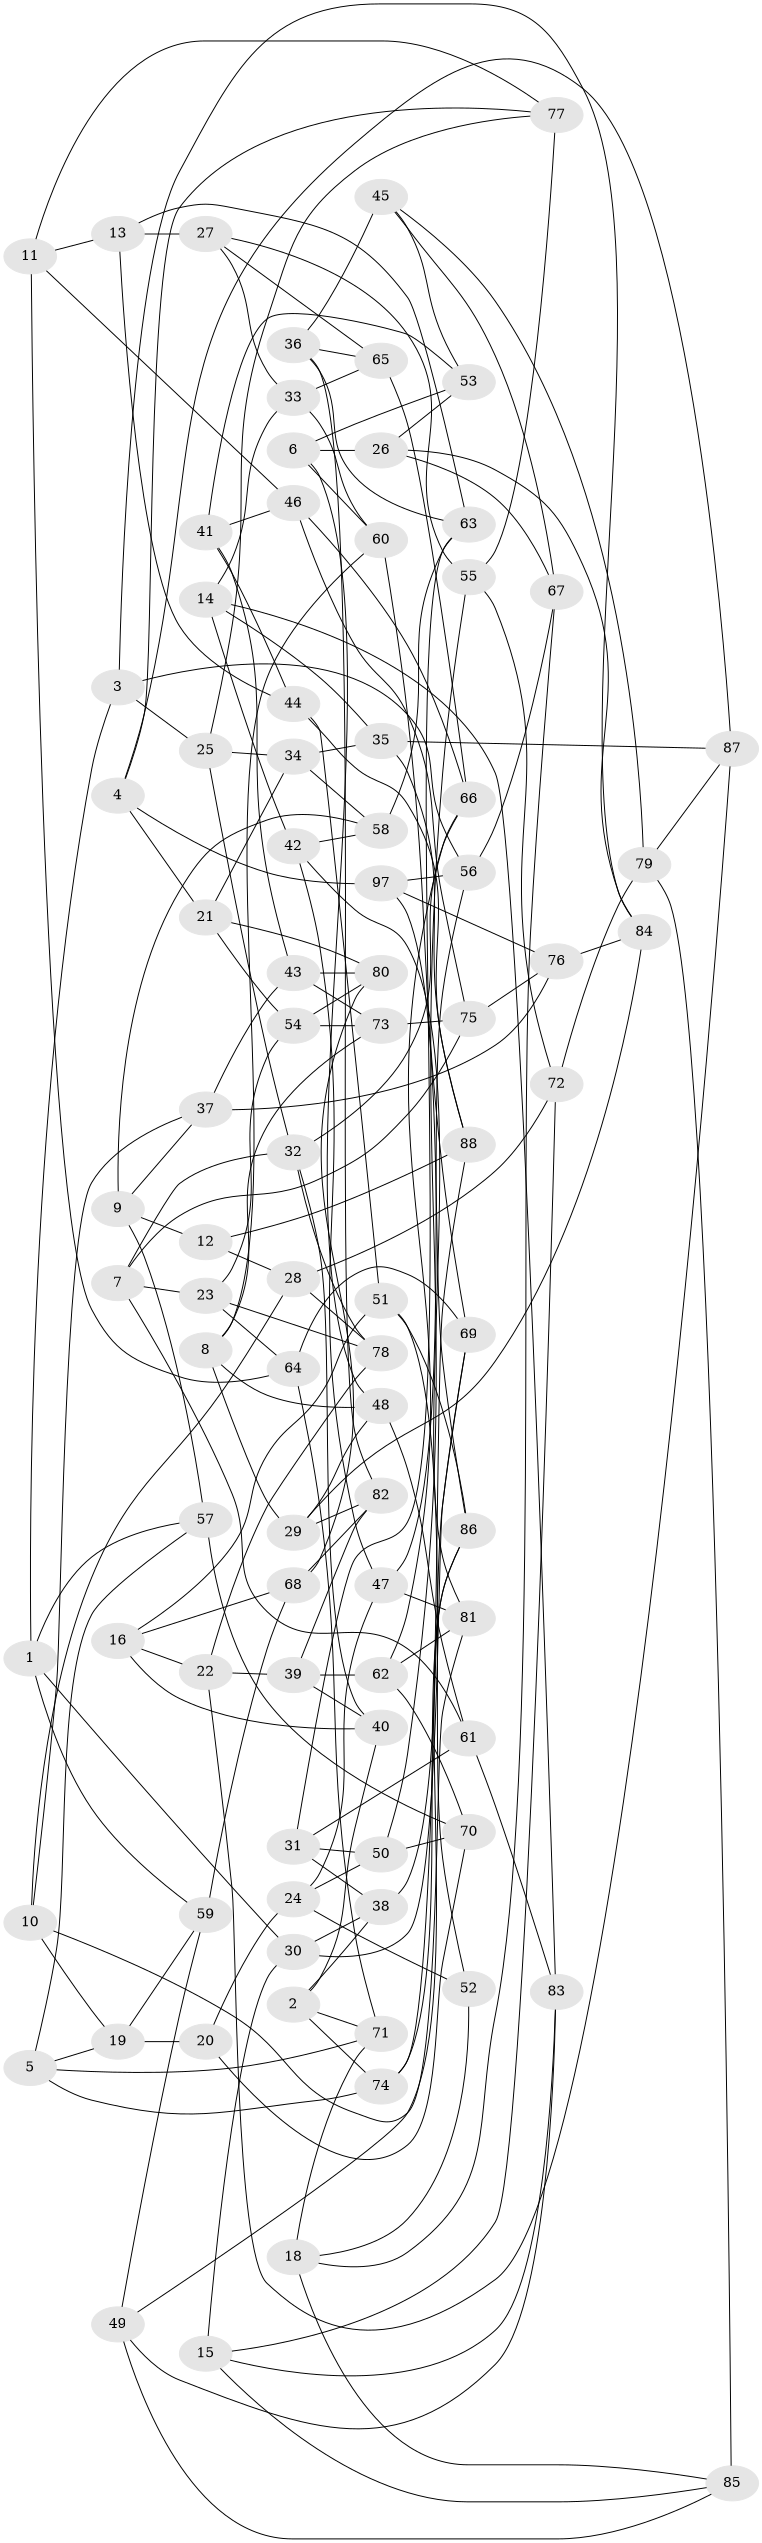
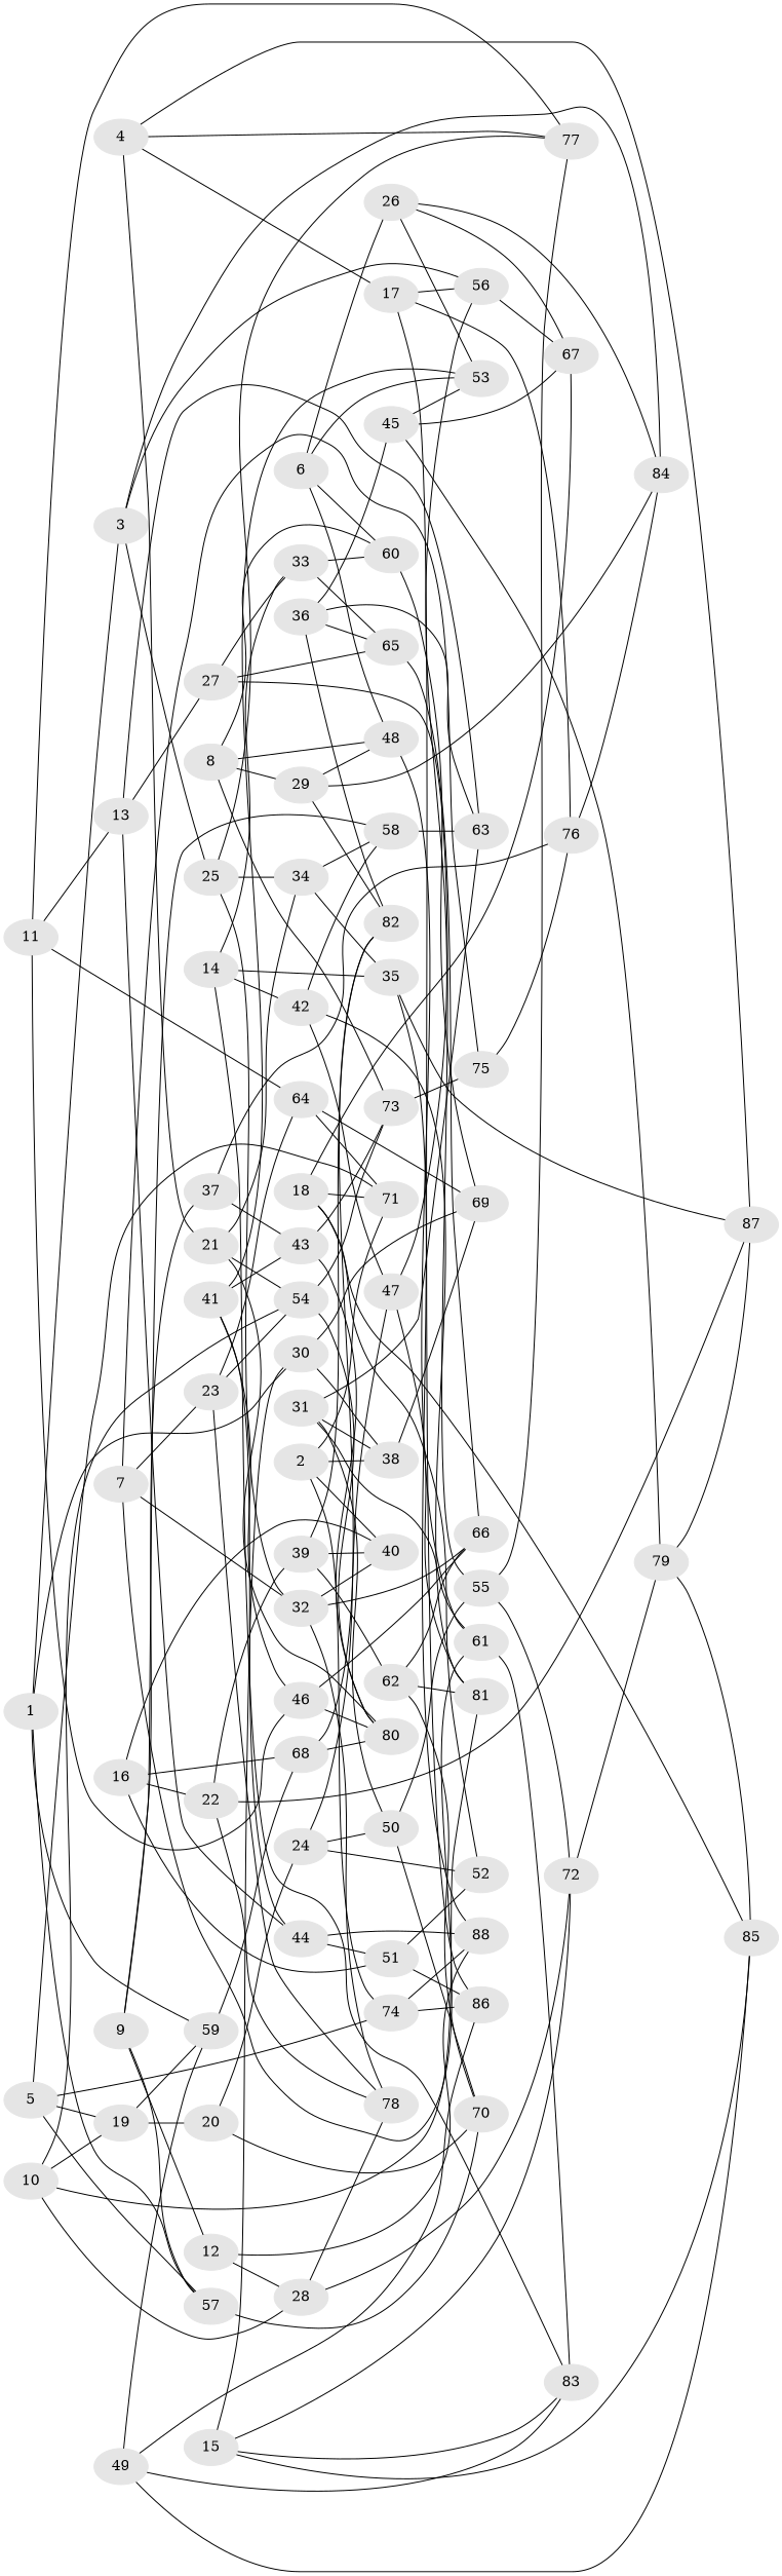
  graph {
    rankdir=LR
    node [color=gray90 style=filled]
    1
    3
    30
    57
    59
    25
    56
    84
    38
    69
    70
    68
    2
    40
    71
    74
    88
    86
    77
    34
    32
    67
    4
-   17 [label=97]
+   17
    21
    87
    76
    54
    80
    5
    19
    20
    6
    26
    48
    53
    60
    61
    7
    23
    75
    24
    64
    78
    83
    8
    29
    73
    82
    9
    12
    37
    58
    28
    43
    63
    10
    81
    72
    11
    13
    46
    27
    44
    66
    33
    55
    65
    51
    14
    35
    42
    47
    15
    85
    79
    16
    22
    39
    52
    18
    50
    62
    31
    36
    45
    41
    49
    1 -- 3
    1 -- 30
    1 -- 57
    1 -- 59
    3 -- 25
    3 -- 56
    3 -- 84
    30 -- 38
    30 -- 69
    57 -- 70
    59 -- 68
    25 -- 77
    25 -- 34
    25 -- 32
    56 -- 67
    38 -- 69
    68 -- 80
    68 -- 82
    2 -- 38
    2 -- 40
    2 -- 71
    2 -- 74
    74 -- 88
    74 -- 86
    34 -- 58
    34 -- 35
    32 -- 40
    32 -- 78
    32 -- 66
    4 -- 77
    4 -- 17
    4 -- 21
    4 -- 87
    17 -- 56
    17 -- 86
    17 -- 76
    21 -- 34
    21 -- 54
    21 -- 80
    76 -- 84
    54 -- 80
    54 -- 73
    5 -- 57
    5 -- 71
    5 -- 74
    5 -- 19
    19 -- 59
    19 -- 20
    20 -- 70
    20 -- 24
    6 -- 26
    6 -- 48
    6 -- 53
    6 -- 60
    26 -- 84
    26 -- 67
    26 -- 53
    48 -- 61
    60 -- 69
    61 -- 83
    7 -- 32
    7 -- 61
    7 -- 23
    7 -- 75
    23 -- 54
    23 -- 64
    23 -- 78
    75 -- 76
    24 -- 47
    24 -- 52
    24 -- 50
    64 -- 69
    64 -- 71
    8 -- 48
    8 -- 60
    8 -- 29
    8 -- 73
    29 -- 84
    29 -- 48
    29 -- 82
    73 -- 75
    9 -- 57
    9 -- 12
    9 -- 37
    9 -- 58
    12 -- 88
    12 -- 28
    37 -- 76
    37 -- 43
    58 -- 63
    28 -- 78
    28 -- 72
    43 -- 80
    43 -- 73
    10 -- 19
-   10 -- 37
+   10 -- 54
    10 -- 28
    10 -- 81
    72 -- 79
    11 -- 77
    11 -- 64
    11 -- 13
    11 -- 46
    13 -- 63
    13 -- 27
    13 -- 44
-   46 -- 75
+   46 -- 80
    46 -- 66
    27 -- 33
    27 -- 55
    27 -- 65
    44 -- 88
    44 -- 51
    33 -- 60
    33 -- 65
    55 -- 77
    55 -- 72
    65 -- 66
    51 -- 86
    51 -- 52
    14 -- 83
    14 -- 33
    14 -- 35
    14 -- 42
    35 -- 88
    35 -- 87
    42 -- 58
    42 -- 81
    42 -- 47
    47 -- 56
    47 -- 81
    15 -- 30
    15 -- 83
    15 -- 72
    15 -- 85
    79 -- 87
    79 -- 85
    16 -- 68
    16 -- 40
    16 -- 51
    16 -- 22
    22 -- 87
    22 -- 78
    22 -- 39
    39 -- 40
    39 -- 82
    39 -- 62
    18 -- 71
    18 -- 67
    18 -- 85
    18 -- 52
    50 -- 70
    50 -- 55
    62 -- 70
    62 -- 81
    62 -- 66
    31 -- 38
    31 -- 61
    31 -- 63
    31 -- 50
    36 -- 82
    36 -- 63
    36 -- 65
    36 -- 45
    45 -- 67
    45 -- 53
    45 -- 79
    41 -- 53
    41 -- 43
    41 -- 46
    41 -- 44
    49 -- 59
    49 -- 86
    49 -- 83
    49 -- 85
  }
